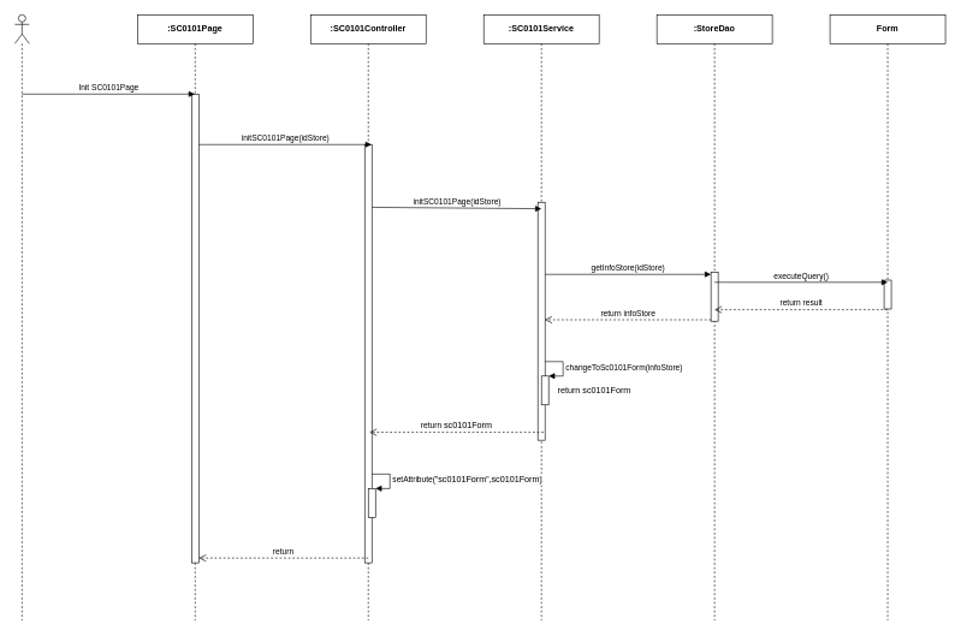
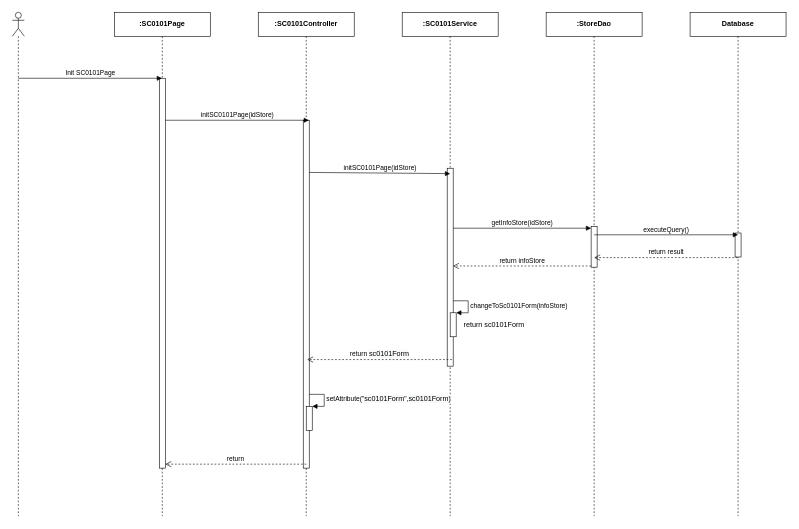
  <mxCell id="0" />
  <mxCell id="1" parent="0" />
  <mxCell id="2" value="" style="shape=umlLifeline;participant=umlActor;perimeter=lifelinePerimeter;whiteSpace=wrap;html=1;container=1;collapsible=0;recursiveResize=0;verticalAlign=top;spacingTop=36;outlineConnect=0;" parent="1" vertex="1"><mxGeometry x="20" y="20" width="20" height="840" as="geometry" /></mxCell>
  <mxCell id="3" value="&lt;b&gt;:SC0101Page&lt;/b&gt;" style="shape=umlLifeline;perimeter=lifelinePerimeter;whiteSpace=wrap;html=1;container=1;collapsible=0;recursiveResize=0;outlineConnect=0;" parent="1" vertex="1"><mxGeometry x="190" y="20" width="160" height="840" as="geometry" /></mxCell>
  <mxCell id="4" value="" style="html=1;points=[];perimeter=orthogonalPerimeter;" parent="3" vertex="1"><mxGeometry x="75" y="110" width="10" height="650" as="geometry" /></mxCell>
  <mxCell id="5" value="&lt;b&gt;:StoreDao&lt;/b&gt;" style="shape=umlLifeline;perimeter=lifelinePerimeter;whiteSpace=wrap;html=1;container=1;collapsible=0;recursiveResize=0;outlineConnect=0;" parent="1" vertex="1"><mxGeometry x="910" y="20" width="160" height="840" as="geometry" /></mxCell>
  <mxCell id="6" value="" style="html=1;points=[];perimeter=orthogonalPerimeter;" parent="5" vertex="1"><mxGeometry x="75" y="357" width="10" height="68" as="geometry" /></mxCell>
  <mxCell id="7" value="getInfoStore(idStore)" style="html=1;verticalAlign=bottom;endArrow=block;entryX=0;entryY=0;" parent="5" edge="1"><mxGeometry relative="1" as="geometry"><mxPoint x="-155.5" y="360" as="sourcePoint" /><mxPoint x="75" y="360" as="targetPoint" /></mxGeometry></mxCell>
  <mxCell id="8" value="return infoStore" style="html=1;verticalAlign=bottom;endArrow=open;dashed=1;endSize=8;exitX=0;exitY=0.95;" parent="5" edge="1"><mxGeometry relative="1" as="geometry"><mxPoint x="-155.5" y="423.0" as="targetPoint" /><mxPoint x="75" y="423" as="sourcePoint" /></mxGeometry></mxCell>
  <mxCell id="9" value="&lt;b&gt;:&lt;/b&gt;&lt;b&gt;SC0101&lt;/b&gt;&lt;b&gt;Service&lt;/b&gt;" style="shape=umlLifeline;perimeter=lifelinePerimeter;whiteSpace=wrap;html=1;container=1;collapsible=0;recursiveResize=0;outlineConnect=0;" parent="1" vertex="1"><mxGeometry x="670" y="20" width="160" height="840" as="geometry" /></mxCell>
  <mxCell id="10" value="" style="html=1;points=[];perimeter=orthogonalPerimeter;" parent="9" vertex="1"><mxGeometry x="75" y="260" width="10" height="330" as="geometry" /></mxCell>
  <mxCell id="11" value="&lt;b&gt;:SC0101Controller&lt;/b&gt;" style="shape=umlLifeline;perimeter=lifelinePerimeter;whiteSpace=wrap;html=1;container=1;collapsible=0;recursiveResize=0;outlineConnect=0;" parent="1" vertex="1"><mxGeometry x="430" y="20" width="160" height="840" as="geometry" /></mxCell>
  <mxCell id="12" value="" style="html=1;points=[];perimeter=orthogonalPerimeter;" parent="11" vertex="1"><mxGeometry x="75" y="180" width="10" height="580" as="geometry" /></mxCell>
  <mxCell id="13" value="" style="html=1;points=[];perimeter=orthogonalPerimeter;" parent="11" vertex="1"><mxGeometry x="80" y="657.0" width="10" height="40" as="geometry" /></mxCell>
  <mxCell id="14" value="setAttribute(&quot;&lt;span style=&quot;font-size: 12px ; text-align: center ; background-color: rgb(248 , 249 , 250)&quot;&gt;sc0101Form&lt;/span&gt;&quot;,&lt;span style=&quot;font-size: 12px ; text-align: center ; background-color: rgb(248 , 249 , 250)&quot;&gt;sc0101Form&lt;/span&gt;)" style="edgeStyle=orthogonalEdgeStyle;html=1;align=left;spacingLeft=2;endArrow=block;rounded=0;entryX=1;entryY=0;" parent="11" target="13" edge="1"><mxGeometry relative="1" as="geometry"><mxPoint x="85" y="637.0" as="sourcePoint" /><Array as="points"><mxPoint x="110" y="637.0" /></Array></mxGeometry></mxCell>
  <mxCell id="15" value="Init SC0101Page" style="html=1;verticalAlign=bottom;endArrow=block;" parent="1" target="3" edge="1"><mxGeometry width="80" relative="1" as="geometry"><mxPoint x="30" y="130" as="sourcePoint" /><mxPoint x="110" y="130" as="targetPoint" /></mxGeometry></mxCell>
  <mxCell id="16" value="initSC0101Page(idStore)" style="html=1;verticalAlign=bottom;endArrow=block;" parent="1" edge="1"><mxGeometry width="80" relative="1" as="geometry"><mxPoint x="275" y="200" as="sourcePoint" /><mxPoint x="514.5" y="200" as="targetPoint" /></mxGeometry></mxCell>
  <mxCell id="17" value="initSC0101Page(idStore)" style="html=1;verticalAlign=bottom;endArrow=block;" parent="1" edge="1"><mxGeometry relative="1" as="geometry"><mxPoint x="515" y="287" as="sourcePoint" /><mxPoint x="750" y="289" as="targetPoint" /></mxGeometry></mxCell>
  <mxCell id="18" value="return&amp;nbsp;&lt;span style=&quot;font-size: 12px ; background-color: rgb(248 , 249 , 250)&quot;&gt;sc0101Form&lt;/span&gt;" style="html=1;verticalAlign=bottom;endArrow=open;dashed=1;endSize=8;" parent="1" edge="1"><mxGeometry relative="1" as="geometry"><mxPoint x="511.5" y="599" as="targetPoint" /><mxPoint x="753" y="599" as="sourcePoint" /></mxGeometry></mxCell>
  <mxCell id="19" value="return" style="html=1;verticalAlign=bottom;endArrow=open;dashed=1;endSize=8;" parent="1" edge="1"><mxGeometry relative="1" as="geometry"><mxPoint x="510" y="773.41" as="sourcePoint" /><mxPoint x="275" y="773.41" as="targetPoint" /></mxGeometry></mxCell>
  <mxCell id="20" value="" style="html=1;points=[];perimeter=orthogonalPerimeter;" parent="1" vertex="1"><mxGeometry x="750" y="521" width="10" height="40" as="geometry" /></mxCell>
  <mxCell id="21" value="changeToSc0101Form(infoStore)" style="edgeStyle=orthogonalEdgeStyle;html=1;align=left;spacingLeft=2;endArrow=block;rounded=0;entryX=1;entryY=0;" parent="1" target="20" edge="1"><mxGeometry relative="1" as="geometry"><mxPoint x="755" y="501" as="sourcePoint" /><Array as="points"><mxPoint x="780" y="501" /></Array></mxGeometry></mxCell>
  <mxCell id="22" value="return sc0101Form" style="text;html=1;align=center;verticalAlign=middle;resizable=0;points=[];autosize=1;" parent="1" vertex="1"><mxGeometry x="763" y="531" width="120" height="20" as="geometry" /></mxCell>
- <mxCell id="23" value="&lt;b&gt;Form&lt;/b&gt;" style="shape=umlLifeline;perimeter=lifelinePerimeter;whiteSpace=wrap;html=1;container=1;collapsible=0;recursiveResize=0;outlineConnect=0;" parent="1" vertex="1"><mxGeometry x="1150" y="20" width="160" height="840" as="geometry" /></mxCell>
+ <mxCell id="23" value="&lt;b&gt;Database&lt;/b&gt;" style="shape=umlLifeline;perimeter=lifelinePerimeter;whiteSpace=wrap;html=1;container=1;collapsible=0;recursiveResize=0;outlineConnect=0;" parent="1" vertex="1"><mxGeometry x="1150" y="20" width="160" height="840" as="geometry" /></mxCell>
  <mxCell id="24" value="" style="html=1;points=[];perimeter=orthogonalPerimeter;" parent="23" vertex="1"><mxGeometry x="75" y="368" width="10" height="40" as="geometry" /></mxCell>
  <mxCell id="25" value="executeQuery()" style="html=1;verticalAlign=bottom;endArrow=block;" parent="1" edge="1"><mxGeometry relative="1" as="geometry"><mxPoint x="990" y="391" as="sourcePoint" /><mxPoint x="1230" y="391" as="targetPoint" /></mxGeometry></mxCell>
  <mxCell id="26" value="return result" style="html=1;verticalAlign=bottom;endArrow=open;dashed=1;endSize=8;" parent="1" edge="1"><mxGeometry relative="1" as="geometry"><mxPoint x="990" y="429" as="targetPoint" /><mxPoint x="1229.5" y="429" as="sourcePoint" /></mxGeometry></mxCell>
